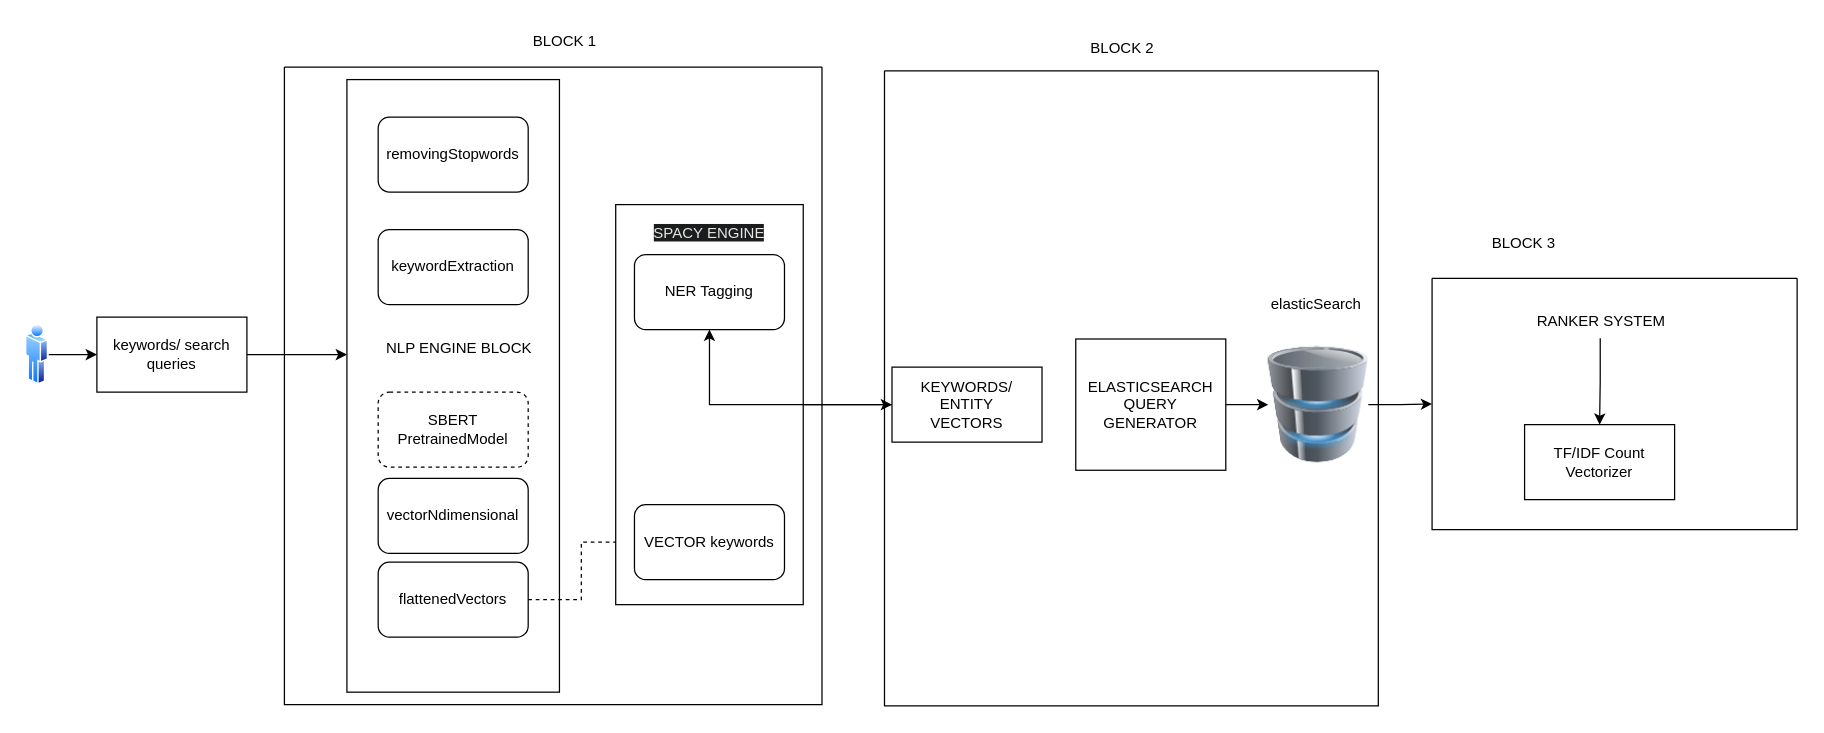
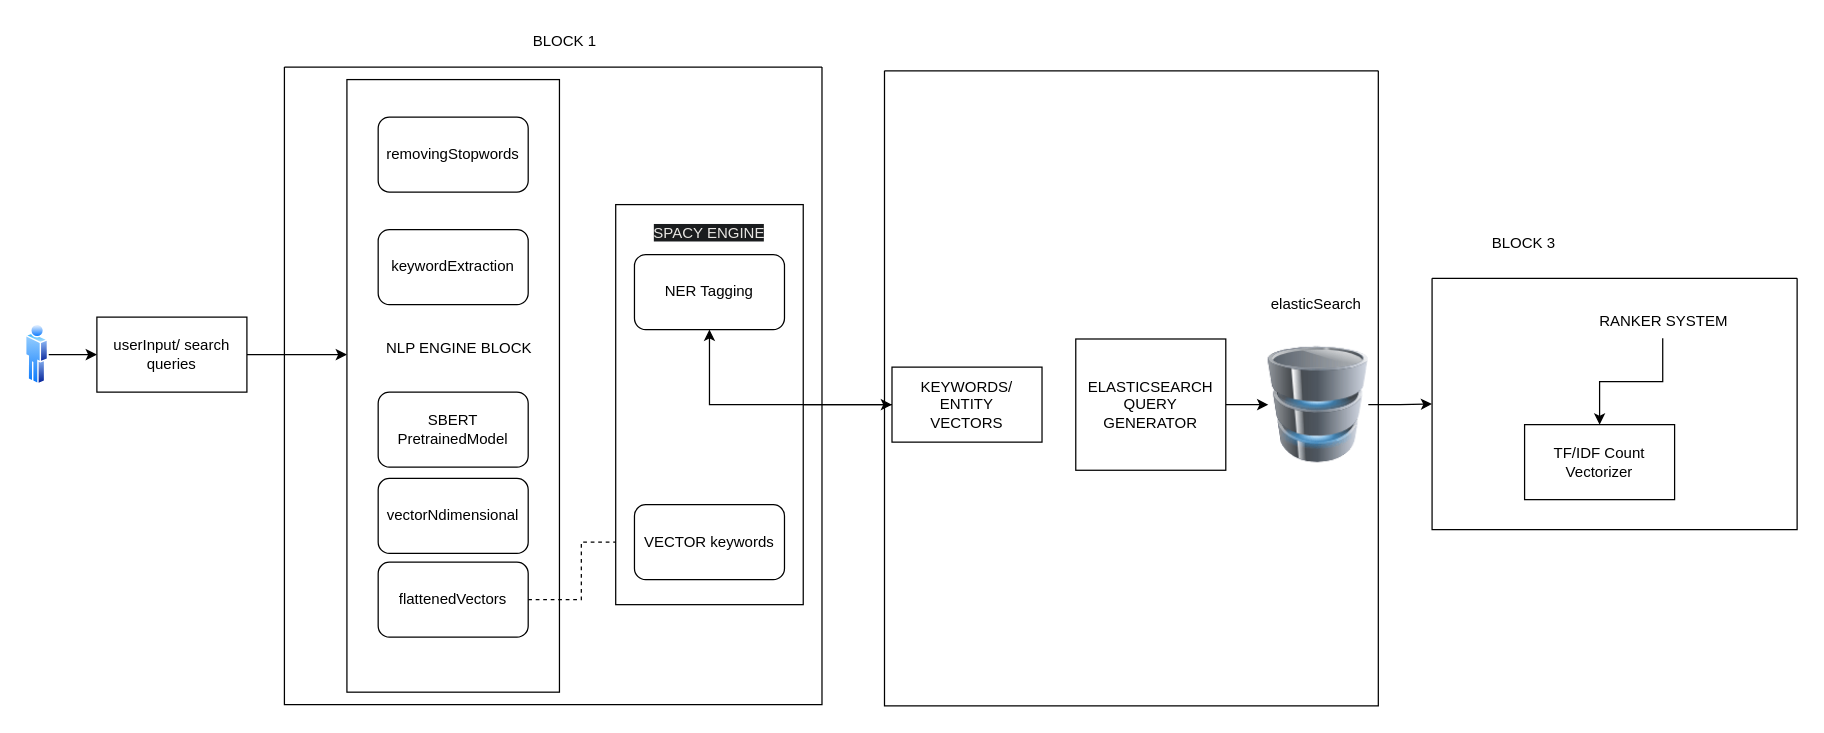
  <mxCell id="0" />
  <mxCell id="1" parent="0" />
  <mxCell id="2" value="" style="edgeStyle=orthogonalEdgeStyle;rounded=0;orthogonalLoop=1;jettySize=auto;html=1;" edge="1" parent="1" source="3"><mxGeometry relative="1" as="geometry"><mxPoint x="277" y="283" as="targetPoint" /></mxGeometry></mxCell>
- <mxCell id="3" value="keywords/ search queries" style="rounded=0;whiteSpace=wrap;html=1;" vertex="1" parent="1"><mxGeometry x="77" y="253" width="120" height="60" as="geometry" /></mxCell>
+ <mxCell id="3" value="userInput/ search queries" style="rounded=0;whiteSpace=wrap;html=1;" vertex="1" parent="1"><mxGeometry x="77" y="253" width="120" height="60" as="geometry" /></mxCell>
  <mxCell id="4" value="" style="edgeStyle=orthogonalEdgeStyle;rounded=0;orthogonalLoop=1;jettySize=auto;html=1;" edge="1" parent="1" source="5" target="3"><mxGeometry relative="1" as="geometry" /></mxCell>
  <mxCell id="5" value="" style="image;aspect=fixed;perimeter=ellipsePerimeter;html=1;align=center;shadow=0;dashed=0;spacingTop=3;image=img/lib/active_directory/user.svg;" vertex="1" parent="1"><mxGeometry x="20" y="258" width="18.5" height="50" as="geometry" /></mxCell>
  <mxCell id="6" value="" style="rounded=0;whiteSpace=wrap;html=1;" vertex="1" parent="1"><mxGeometry x="277" y="63" width="170" height="490" as="geometry" /></mxCell>
  <mxCell id="7" value="removingStopwords" style="rounded=1;whiteSpace=wrap;html=1;" vertex="1" parent="1"><mxGeometry x="302" y="93" width="120" height="60" as="geometry" /></mxCell>
  <mxCell id="8" value="keywordExtraction" style="rounded=1;whiteSpace=wrap;html=1;" vertex="1" parent="1"><mxGeometry x="302" y="183" width="120" height="60" as="geometry" /></mxCell>
- <mxCell id="9" value="SBERT PretrainedModel" style="rounded=1;whiteSpace=wrap;html=1;dashed=1;" vertex="1" parent="1"><mxGeometry x="302" y="313" width="120" height="60" as="geometry" /></mxCell>
+ <mxCell id="9" value="SBERT PretrainedModel" style="rounded=1;whiteSpace=wrap;html=1;" vertex="1" parent="1"><mxGeometry x="302" y="313" width="120" height="60" as="geometry" /></mxCell>
  <mxCell id="10" value="vectorNdimensional" style="rounded=1;whiteSpace=wrap;html=1;" vertex="1" parent="1"><mxGeometry x="302" y="382" width="120" height="60" as="geometry" /></mxCell>
  <mxCell id="11" value="" style="edgeStyle=orthogonalEdgeStyle;rounded=0;orthogonalLoop=1;jettySize=auto;html=1;dashed=1;" edge="1" parent="1" source="12" target="20"><mxGeometry relative="1" as="geometry" /></mxCell>
  <mxCell id="12" value="flattenedVectors" style="rounded=1;whiteSpace=wrap;html=1;" vertex="1" parent="1"><mxGeometry x="302" y="449" width="120" height="60" as="geometry" /></mxCell>
  <mxCell id="13" value="NLP ENGINE BLOCK&lt;br&gt;" style="text;html=1;strokeColor=none;fillColor=none;align=center;verticalAlign=middle;whiteSpace=wrap;rounded=0;" vertex="1" parent="1"><mxGeometry x="307" y="263" width="120" height="30" as="geometry" /></mxCell>
  <mxCell id="14" value="" style="edgeStyle=orthogonalEdgeStyle;rounded=0;orthogonalLoop=1;jettySize=auto;html=1;" edge="1" parent="1" source="15" target="18"><mxGeometry relative="1" as="geometry" /></mxCell>
  <mxCell id="15" value="" style="rounded=0;whiteSpace=wrap;html=1;" vertex="1" parent="1"><mxGeometry x="492" y="163" width="150" height="320" as="geometry" /></mxCell>
  <mxCell id="16" value="&lt;br&gt;&lt;span data-darkreader-inline-bgcolor=&quot;&quot; data-darkreader-inline-color=&quot;&quot; style=&quot;color: rgb(232, 230, 227); font-family: Helvetica; font-size: 12px; font-style: normal; font-variant-ligatures: normal; font-variant-caps: normal; font-weight: 400; letter-spacing: normal; orphans: 2; text-align: center; text-indent: 0px; text-transform: none; widows: 2; word-spacing: 0px; -webkit-text-stroke-width: 0px; background-color: rgb(26, 28, 30); text-decoration-thickness: initial; text-decoration-style: initial; text-decoration-color: initial; float: none; --darkreader-inline-color: #d8d4cf; --darkreader-inline-bgcolor: #151718; display: inline !important;&quot;&gt;SPACY ENGINE&lt;/span&gt;" style="text;html=1;strokeColor=none;fillColor=none;align=center;verticalAlign=middle;whiteSpace=wrap;rounded=0;" vertex="1" parent="1"><mxGeometry x="507" y="163" width="120" height="30" as="geometry" /></mxCell>
  <mxCell id="17" value="" style="edgeStyle=orthogonalEdgeStyle;rounded=0;orthogonalLoop=1;jettySize=auto;html=1;" edge="1" parent="1" source="18" target="19"><mxGeometry relative="1" as="geometry" /></mxCell>
  <mxCell id="18" value="KEYWORDS/ ENTITY&lt;br&gt;VECTORS" style="whiteSpace=wrap;html=1;rounded=0;" vertex="1" parent="1"><mxGeometry x="713" y="293" width="120" height="60" as="geometry" /></mxCell>
  <mxCell id="19" value="NER Tagging" style="rounded=1;whiteSpace=wrap;html=1;" vertex="1" parent="1"><mxGeometry x="507" y="203" width="120" height="60" as="geometry" /></mxCell>
  <mxCell id="20" value="VECTOR keywords" style="rounded=1;whiteSpace=wrap;html=1;" vertex="1" parent="1"><mxGeometry x="507" y="403" width="120" height="60" as="geometry" /></mxCell>
  <mxCell id="21" value="" style="swimlane;startSize=0;" vertex="1" parent="1"><mxGeometry x="227" y="53" width="430" height="510" as="geometry" /></mxCell>
  <mxCell id="22" value="BLOCK 1" style="text;html=1;align=center;verticalAlign=middle;resizable=0;points=[];autosize=1;strokeColor=none;fillColor=none;" vertex="1" parent="1"><mxGeometry x="416" y="20" width="69" height="26" as="geometry" /></mxCell>
  <mxCell id="23" value="" style="edgeStyle=orthogonalEdgeStyle;rounded=0;orthogonalLoop=1;jettySize=auto;html=1;" edge="1" parent="1" source="24" target="26"><mxGeometry relative="1" as="geometry" /></mxCell>
  <mxCell id="24" value="ELASTICSEARCH QUERY GENERATOR" style="rounded=0;whiteSpace=wrap;html=1;" vertex="1" parent="1"><mxGeometry x="860" y="270.5" width="120" height="105" as="geometry" /></mxCell>
  <mxCell id="25" style="edgeStyle=orthogonalEdgeStyle;rounded=0;orthogonalLoop=1;jettySize=auto;html=1;" edge="1" parent="1" source="26" target="30"><mxGeometry relative="1" as="geometry" /></mxCell>
  <mxCell id="26" value="" style="image;html=1;image=img/lib/clip_art/computers/Database_128x128.png" vertex="1" parent="1"><mxGeometry x="1014" y="254" width="80" height="138" as="geometry" /></mxCell>
  <mxCell id="27" value="elasticSearch&lt;br&gt;" style="text;html=1;align=center;verticalAlign=middle;resizable=0;points=[];autosize=1;strokeColor=none;fillColor=none;" vertex="1" parent="1"><mxGeometry x="1007" y="230" width="90" height="26" as="geometry" /></mxCell>
  <mxCell id="28" value="" style="swimlane;startSize=0;" vertex="1" parent="1"><mxGeometry x="707" y="56" width="395" height="508" as="geometry" /></mxCell>
- <mxCell id="29" value="BLOCK 2" style="text;html=1;align=center;verticalAlign=middle;resizable=0;points=[];autosize=1;strokeColor=none;fillColor=none;" vertex="1" parent="1"><mxGeometry x="862" y="25" width="69" height="26" as="geometry" /></mxCell>
  <mxCell id="30" value="" style="swimlane;startSize=0;" vertex="1" parent="1"><mxGeometry x="1145" y="222" width="292" height="201" as="geometry" /></mxCell>
  <mxCell id="31" value="" style="edgeStyle=orthogonalEdgeStyle;rounded=0;orthogonalLoop=1;jettySize=auto;html=1;" edge="1" parent="30" source="32" target="33"><mxGeometry relative="1" as="geometry" /></mxCell>
- <mxCell id="32" value="RANKER SYSTEM" style="text;html=1;align=center;verticalAlign=middle;resizable=0;points=[];autosize=1;strokeColor=none;fillColor=none;" vertex="1" parent="30"><mxGeometry x="74" y="22" width="121" height="26" as="geometry" /></mxCell>
+ <mxCell id="32" value="RANKER SYSTEM" style="text;html=1;align=center;verticalAlign=middle;resizable=0;points=[];autosize=1;strokeColor=none;fillColor=none;" vertex="1" parent="30"><mxGeometry x="124" y="22" width="121" height="26" as="geometry" /></mxCell>
  <mxCell id="33" value="TF/IDF Count Vectorizer" style="whiteSpace=wrap;html=1;" vertex="1" parent="30"><mxGeometry x="74" y="117" width="120" height="60" as="geometry" /></mxCell>
  <mxCell id="34" value="BLOCK 3" style="text;html=1;align=center;verticalAlign=middle;resizable=0;points=[];autosize=1;strokeColor=none;fillColor=none;" vertex="1" parent="1"><mxGeometry x="1183" y="181" width="69" height="26" as="geometry" /></mxCell>
